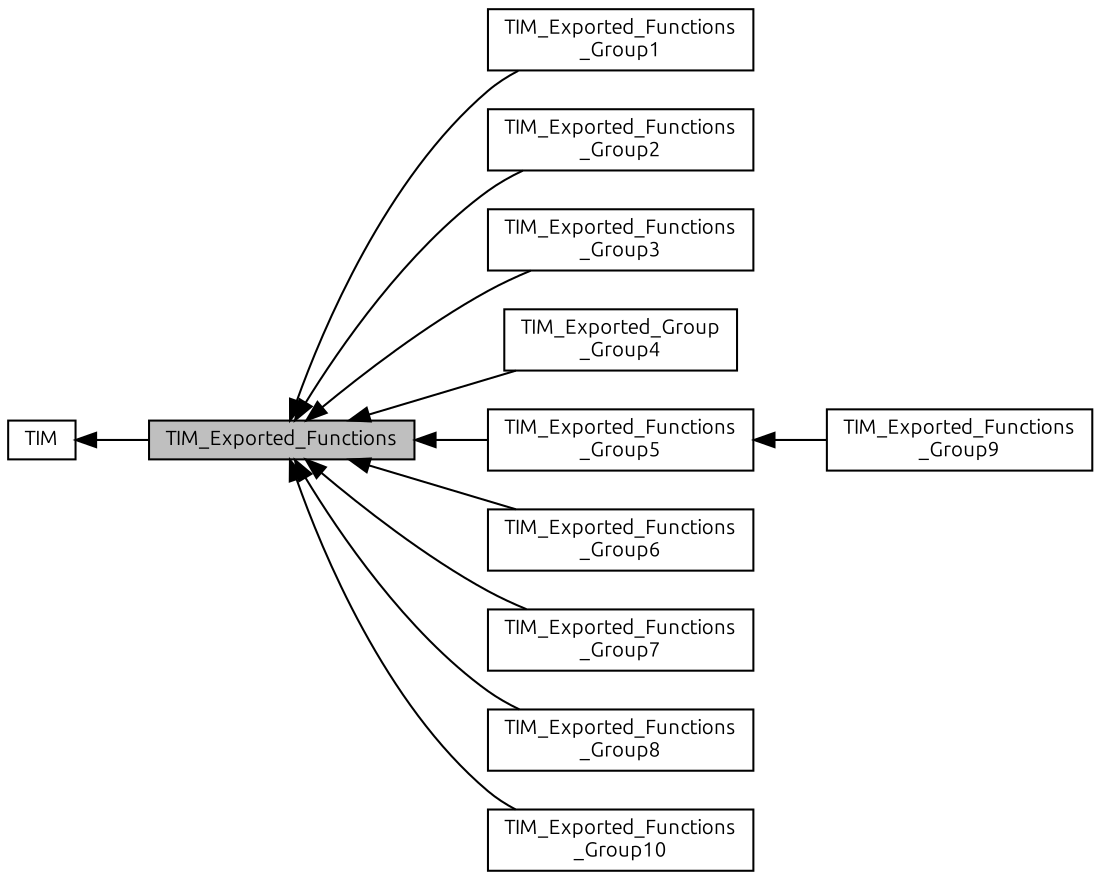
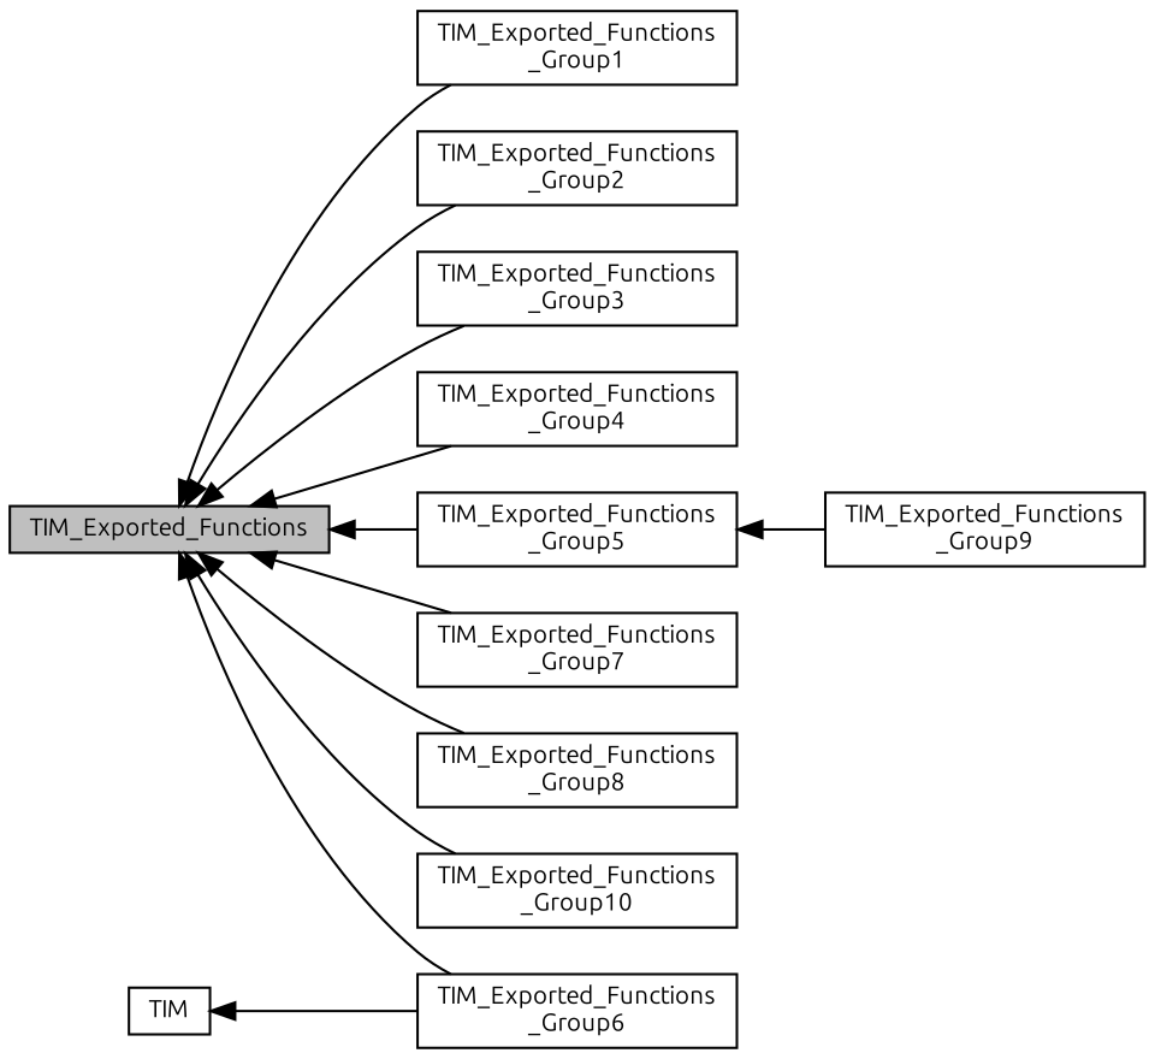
  digraph {
    fontname=Ubuntu
    rankdir=LR
    node [color=black fillcolor=white fontname=Ubuntu fontsize=10 shape=record style=filled]
    edge [dir=back fontname=Ubuntu fontsize=10 labelfontname=Helvetica labelfontsize=10 shape=plaintext style=solid]
    n1 [fillcolor=grey75 fontcolor=black height=0.2 label=TIM_Exported_Functions width=0.4]
    n2 [height=0.2 label="TIM_Exported_Functions\l_Group1" width=0.4]
    n3 [height=0.2 label="TIM_Exported_Functions\l_Group2" width=0.4]
    n4 [height=0.2 label="TIM_Exported_Functions\l_Group3" width=0.4]
-   n5 [height=0.2 label="TIM_Exported_Group\l_Group4" width=0.4]
+   n5 [height=0.2 label="TIM_Exported_Functions\l_Group4" width=0.4]
    n6 [height=0.2 label="TIM_Exported_Functions\l_Group5" width=0.4]
    n7 [height=0.2 label="TIM_Exported_Functions\l_Group6" width=0.4]
    n8 [height=0.2 label="TIM_Exported_Functions\l_Group7" width=0.4]
    n9 [height=0.2 label="TIM_Exported_Functions\l_Group8" width=0.4]
    n10 [height=0.2 label="TIM_Exported_Functions\l_Group10" width=0.4]
    n11 [height=0.2 label="TIM_Exported_Functions\l_Group9" width=0.4]
    n12 [height=0.2 label=TIM width=0.4]
    n1 -> n2
    n1 -> n3
    n1 -> n4
    n1 -> n5
    n1 -> n6
    n1 -> n7
    n1 -> n8
    n1 -> n9
    n1 -> n10
    n6 -> n11
-   n12 -> n1
+   n12 -> n7
  }
